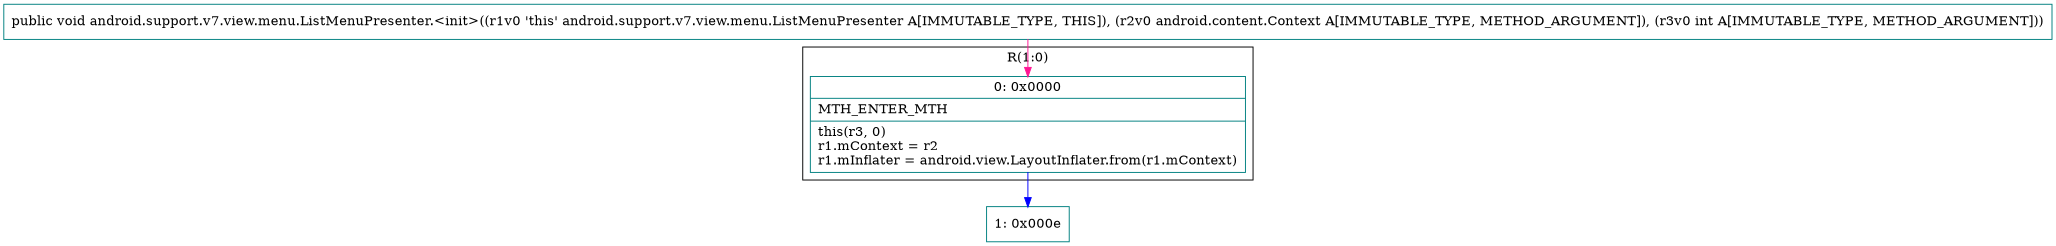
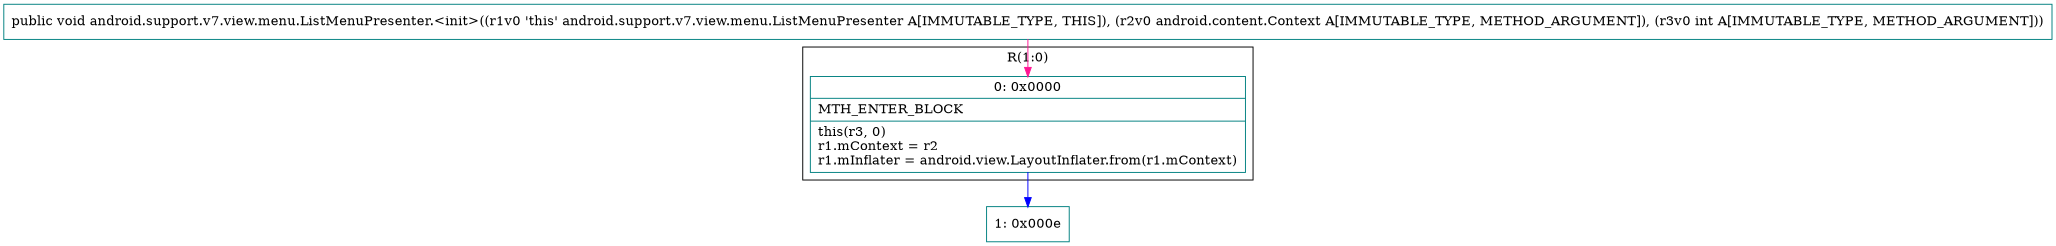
  digraph {
    node [color=teal shape=record]
-   n1 [label="{0\:\ 0x0000|MTH_ENTER_MTH\l|this(r3, 0)\lr1.mContext = r2\lr1.mInflater = android.view.LayoutInflater.from(r1.mContext)\l}"]
+   n1 [label="{0\:\ 0x0000|MTH_ENTER_BLOCK\l|this(r3, 0)\lr1.mContext = r2\lr1.mInflater = android.view.LayoutInflater.from(r1.mContext)\l}"]
    n2 [label="{1\:\ 0x000e}"]
    n3 [label="{public void android.support.v7.view.menu.ListMenuPresenter.\<init\>((r1v0 'this' android.support.v7.view.menu.ListMenuPresenter A[IMMUTABLE_TYPE, THIS]), (r2v0 android.content.Context A[IMMUTABLE_TYPE, METHOD_ARGUMENT]), (r3v0 int A[IMMUTABLE_TYPE, METHOD_ARGUMENT])) }"]
    subgraph cluster_1 {
      label="R(1:0)"
      n1
    }
    n1 -> n2 [color=blue]
    n3 -> n1 [color=deeppink]
  }
